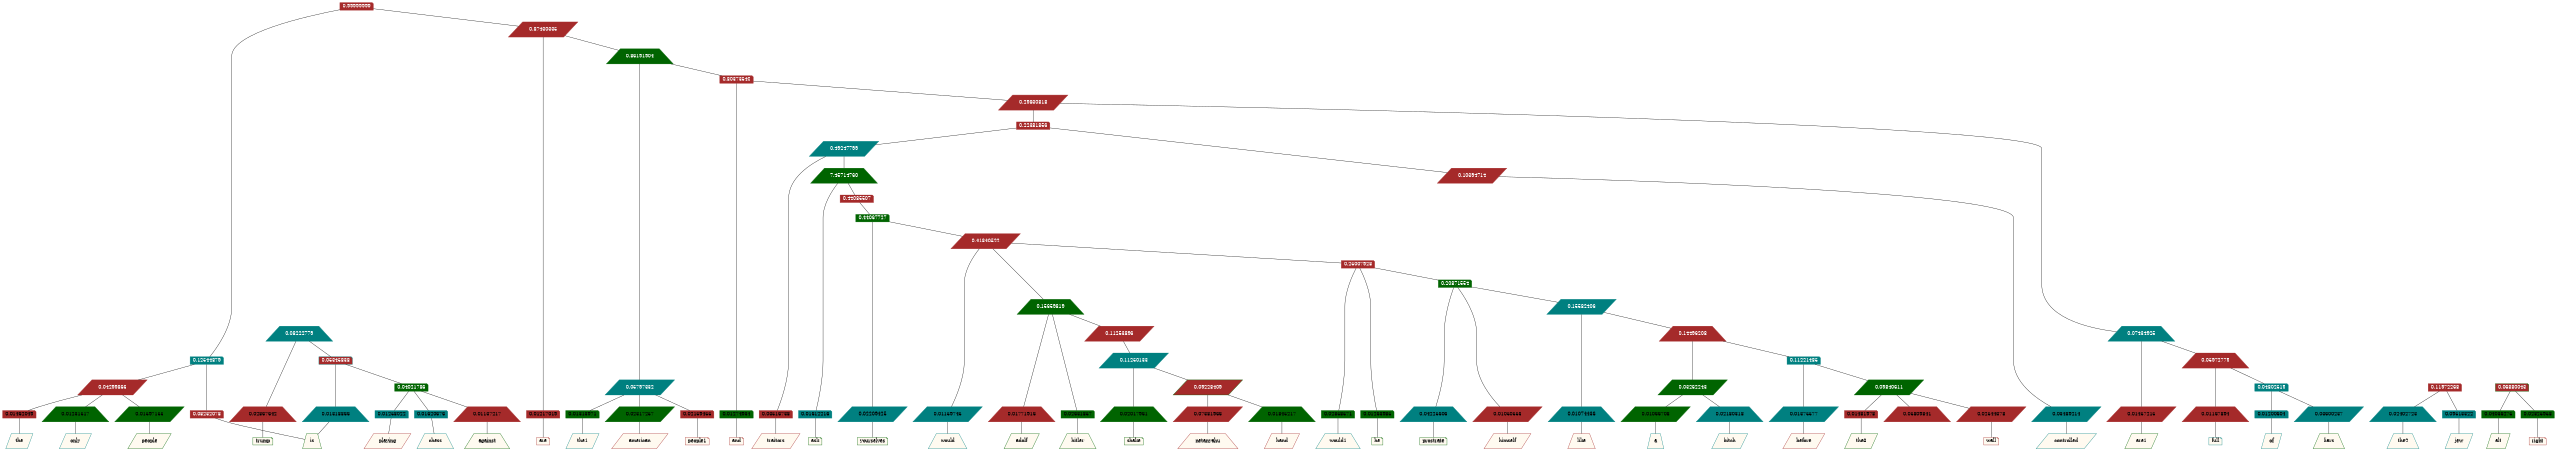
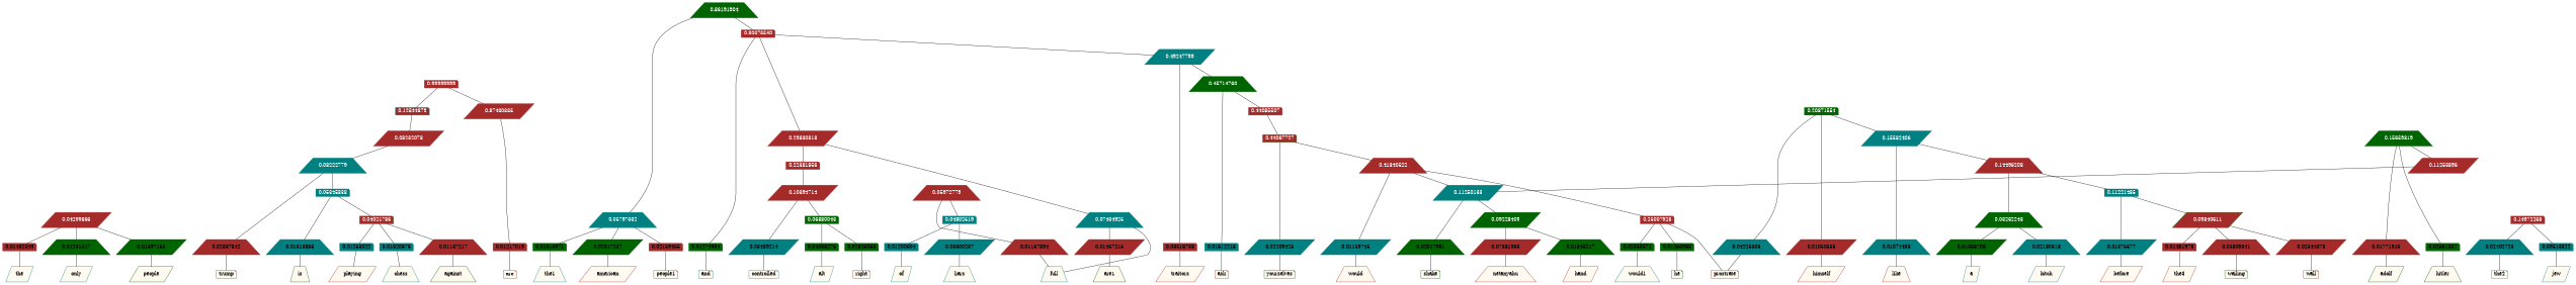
  graph {
    node [color=brown format=png nodesep=0.001 ordering=out overlap_scaling=0.01 ranksep=0.001 shape=note style=filled]
    n1 [color=teal fillcolor=floralwhite height=0.15 label=the shape=parallelogram style="filled,solid" width=0.15]
    n2 [color=teal fillcolor=floralwhite height=0.15 label=only shape=parallelogram style="filled,solid" width=0.15]
    n3 [color=darkgreen fillcolor=floralwhite height=0.15 label=people shape=parallelogram style="filled,solid" width=0.15]
-   n4 [color=darkgreen fillcolor=floralwhite height=0.15 label=trump style="filled,solid" width=0.15]
+   n4 [fillcolor=floralwhite height=0.15 label=trump style="filled,solid" width=0.15]
    n5 [color=darkgreen fillcolor=floralwhite height=0.15 label=is shape=trapezium style="filled,solid" width=0.15]
    n6 [fillcolor=floralwhite height=0.15 label=playing shape=parallelogram style="filled,solid" width=0.15]
    n7 [color=teal fillcolor=floralwhite height=0.15 label=chess shape=trapezium style="filled,solid" width=0.15]
    n8 [color=darkgreen fillcolor=floralwhite height=0.15 label=against shape=trapezium style="filled,solid" width=0.15]
    n9 [fillcolor=floralwhite height=0.15 label=are style="filled,solid" width=0.15]
-   n10 [color=teal fillcolor=floralwhite height=0.15 label=the1 shape=parallelogram style="filled,solid" width=0.15]
+   n10 [color=teal fillcolor=floralwhite height=0.15 label=the1 shape=trapezium style="filled,solid" width=0.15]
    n11 [fillcolor=floralwhite height=0.15 label=american shape=parallelogram style="filled,solid" width=0.15]
    n12 [fillcolor=floralwhite height=0.15 label=people1 style="filled,solid" width=0.15]
-   n13 [color=teal fillcolor=floralwhite height=0.15 label=the2 shape=trapezium style="filled,solid" width=0.15]
+   n13 [color=teal fillcolor=floralwhite height=0.15 label=the2 style="filled,solid" width=0.15]
    n14 [color=teal fillcolor=floralwhite height=0.15 label=jew shape=parallelogram style="filled,solid" width=0.15]
-   n15 [color=teal fillcolor=floralwhite height=0.15 label=controlled shape=parallelogram style="filled,solid" width=0.15]
-   n16 [color=darkgreen fillcolor=floralwhite height=0.15 label=alt shape=parallelogram style="filled,solid" width=0.15]
+   n15 [color=teal fillcolor=floralwhite height=0.15 label=controlled style="filled,solid" width=0.15]
+   n16 [color=teal fillcolor=floralwhite height=0.15 label=alt shape=parallelogram style="filled,solid" width=0.15]
    n17 [fillcolor=floralwhite height=0.15 label=right style="filled,solid" width=0.15]
-   n18 [color=darkgreen fillcolor=floralwhite height=0.15 label=are1 shape=parallelogram style="filled,solid" width=0.15]
-   n19 [color=teal fillcolor=floralwhite height=0.15 label=full style="filled,solid" width=0.15]
+   n18 [color=darkgreen fillcolor=floralwhite height=0.15 label=are1 shape=trapezium style="filled,solid" width=0.15]
+   n19 [color=teal fillcolor=floralwhite height=0.15 label=full shape=trapezium style="filled,solid" width=0.15]
    n20 [color=teal fillcolor=floralwhite height=0.15 label=of shape=parallelogram style="filled,solid" width=0.15]
-   n21 [color=darkgreen fillcolor=floralwhite height=0.15 label=liars shape=trapezium style="filled,solid" width=0.15]
-   n22 [fillcolor=floralwhite height=0.15 label=and style="filled,solid" width=0.15]
+   n21 [color=teal fillcolor=floralwhite height=0.15 label=liars shape=trapezium style="filled,solid" width=0.15]
+   n22 [color=teal fillcolor=floralwhite height=0.15 label=and style="filled,solid" width=0.15]
    n23 [fillcolor=floralwhite height=0.15 label=traitors shape=parallelogram style="filled,solid" width=0.15]
-   n24 [color=darkgreen fillcolor=floralwhite height=0.15 label=ask style="filled,solid" width=0.15]
+   n24 [fillcolor=floralwhite height=0.15 label=ask style="filled,solid" width=0.15]
    n25 [color=darkgreen fillcolor=floralwhite height=0.15 label=yourselves style="filled,solid" width=0.15]
-   n26 [color=teal fillcolor=floralwhite height=0.15 label=would shape=trapezium style="filled,solid" width=0.15]
+   n26 [fillcolor=floralwhite height=0.15 label=would shape=trapezium style="filled,solid" width=0.15]
    n27 [color=darkgreen fillcolor=floralwhite height=0.15 label=adolf shape=parallelogram style="filled,solid" width=0.15]
    n28 [color=darkgreen fillcolor=floralwhite height=0.15 label=hitler shape=trapezium style="filled,solid" width=0.15]
    n29 [color=darkgreen fillcolor=floralwhite height=0.15 label=shake style="filled,solid" width=0.15]
    n30 [fillcolor=floralwhite height=0.15 label=netanyahu shape=trapezium style="filled,solid" width=0.15]
    n31 [fillcolor=floralwhite height=0.15 label=hand shape=parallelogram style="filled,solid" width=0.15]
    n32 [color=teal fillcolor=floralwhite height=0.15 label=would1 shape=trapezium style="filled,solid" width=0.15]
    n33 [color=darkgreen fillcolor=floralwhite height=0.15 label=he style="filled,solid" width=0.15]
-   n34 [color=darkgreen fillcolor=floralwhite height=0.15 label=prostrate style="filled,solid" width=0.15]
+   n34 [fillcolor=floralwhite height=0.15 label=prostrate style="filled,solid" width=0.15]
    n35 [fillcolor=floralwhite height=0.15 label=himself shape=parallelogram style="filled,solid" width=0.15]
    n36 [fillcolor=floralwhite height=0.15 label=like shape=trapezium style="filled,solid" width=0.15]
-   n37 [color=teal fillcolor=floralwhite height=0.15 label=a shape=trapezium style="filled,solid" width=0.15]
+   n37 [color=teal fillcolor=floralwhite height=0.15 label=a shape=parallelogram style="filled,solid" width=0.15]
    n38 [color=teal fillcolor=floralwhite height=0.15 label=bitch shape=parallelogram style="filled,solid" width=0.15]
    n39 [fillcolor=floralwhite height=0.15 label=before shape=parallelogram style="filled,solid" width=0.15]
-   n40 [color=darkgreen fillcolor=floralwhite height=0.15 label=the3 shape=parallelogram style="filled,solid" width=0.15]
+   n40 [fillcolor=floralwhite height=0.15 label=the3 shape=parallelogram style="filled,solid" width=0.15]
+   n41 [color=darkgreen fillcolor=floralwhite height=0.15 label=wailing style="filled,solid" width=0.15]
    n42 [fillcolor=floralwhite height=0.15 label=wall style="filled,solid" width=0.15]
    n43 [fontcolor=black height=0.15 label=0.01462049 width=0.15]
    n44 [color=darkgreen fontcolor=black height=0.15 label=0.01231517 shape=trapezium width=0.15]
    n45 [color=darkgreen fontcolor=black height=0.15 label=0.01597155 shape=parallelogram width=0.15]
    n46 [fontcolor=black height=0.15 label=0.02867642 shape=trapezium width=0.15]
    n47 [color=teal fontcolor=black height=0.15 label=0.01318866 shape=trapezium width=0.15]
    n48 [color=teal fontcolor=black height=0.15 label=0.01258022 width=0.15]
    n49 [color=teal fontcolor=black height=0.15 label=0.01620676 width=0.15]
    n50 [fontcolor=black height=0.15 label=0.01137217 shape=trapezium width=0.15]
    n51 [fontcolor=black height=0.15 label=0.01217019 width=0.15]
    n52 [color=darkgreen fontcolor=black height=0.15 label=0.01313971 width=0.15]
    n53 [color=darkgreen fontcolor=black height=0.15 label=0.02317257 shape=parallelogram width=0.15]
    n54 [fontcolor=black height=0.15 label=0.02159455 width=0.15]
    n55 [color=teal fontcolor=black height=0.15 label=0.02402723 shape=trapezium width=0.15]
    n56 [color=teal fontcolor=black height=0.15 label=0.09513322 width=0.15]
    n57 [color=teal fontcolor=black height=0.15 label=0.03489214 shape=parallelogram width=0.15]
    n58 [color=darkgreen fontcolor=black height=0.15 label=0.04036275 width=0.15]
    n59 [color=darkgreen fontcolor=black height=0.15 label=0.02825958 width=0.15]
    n60 [fontcolor=black height=0.15 label=0.01457215 shape=parallelogram width=0.15]
    n61 [fontcolor=black height=0.15 label=0.01167894 shape=trapezium width=0.15]
    n62 [color=teal fontcolor=black height=0.15 label=0.01200604 width=0.15]
    n63 [color=teal fontcolor=black height=0.15 label=0.03600237 shape=parallelogram width=0.15]
    n64 [color=darkgreen fontcolor=black height=0.15 label=0.01274934 width=0.15]
    n65 [fontcolor=black height=0.15 label=0.03516738 width=0.15]
    n66 [color=teal fontcolor=black height=0.15 label=0.01612216 width=0.15]
    n67 [color=teal fontcolor=black height=0.15 label=0.02209425 shape=parallelogram width=0.15]
    n68 [color=teal fontcolor=black height=0.15 label=0.01159745 shape=parallelogram width=0.15]
    n69 [fontcolor=black height=0.15 label=0.01771916 shape=trapezium width=0.15]
    n70 [color=darkgreen fontcolor=black height=0.15 label=0.02631857 width=0.15]
    n71 [color=darkgreen fontcolor=black height=0.15 label=0.02017961 shape=trapezium width=0.15]
    n72 [fontcolor=black height=0.15 label=0.07381966 shape=parallelogram width=0.15]
    n73 [color=darkgreen fontcolor=black height=0.15 label=0.01845217 shape=trapezium width=0.15]
    n74 [color=darkgreen fontcolor=black height=0.15 label=0.02858571 width=0.15]
    n75 [color=darkgreen fontcolor=black height=0.15 label=0.01263985 width=0.15]
    n76 [color=teal fontcolor=black height=0.15 label=0.04225606 shape=trapezium width=0.15]
    n77 [fontcolor=black height=0.15 label=0.01050556 shape=parallelogram width=0.15]
    n78 [color=teal fontcolor=black height=0.15 label=0.01074436 shape=trapezium width=0.15]
    n79 [color=darkgreen fontcolor=black height=0.15 label=0.01066708 shape=parallelogram width=0.15]
    n80 [color=teal fontcolor=black height=0.15 label=0.02180318 shape=trapezium width=0.15]
    n81 [color=teal fontcolor=black height=0.15 label=0.01375577 shape=parallelogram width=0.15]
    n82 [fontcolor=black height=0.15 label=0.01481978 width=0.15]
    n83 [fontcolor=black height=0.15 label=0.05809841 shape=trapezium width=0.15]
    n84 [fontcolor=black height=0.15 label=0.02544378 shape=parallelogram width=0.15]
    n85 [fontcolor=grey99 height=0.15 label=0.99999999 width=0.15]
-   n86 [color=teal fontcolor=grey99 height=0.15 label=0.12544879 width=0.15]
+   n86 [color=teal fontcolor=grey99 height=0.15 label=0.12544879 width=0.15 fillcolor=brown]
    n87 [fontcolor=grey99 height=0.15 label=0.87430335 shape=parallelogram width=0.15]
    n88 [fontcolor=grey99 height=0.15 label=0.04299866 shape=parallelogram width=0.15]
-   n89 [fontcolor=grey99 height=0.15 label=0.08232078 width=0.15]
+   n89 [fontcolor=grey99 height=0.15 label=0.08232078 shape=parallelogram width=0.15]
    n90 [color=darkgreen fontcolor=grey99 height=0.15 label=0.86191904 shape=trapezium width=0.15]
    n91 [color=teal fontcolor=grey99 height=0.15 label=0.08222779 shape=trapezium width=0.15]
-   n92 [color=teal fontcolor=grey99 height=0.15 label=0.05797332 shape=parallelogram width=0.15]
+   n92 [color=teal fontcolor=grey99 height=0.15 label=0.05797332 shape=trapezium width=0.15]
    n93 [fontcolor=grey99 height=0.15 label=0.80373540 width=0.15]
-   n94 [color=teal fontcolor=grey99 height=0.15 label=0.05345838 width=0.15 fillcolor=brown]
+   n94 [color=teal fontcolor=grey99 height=0.15 label=0.05345838 width=0.15]
    n95 [fontcolor=grey99 height=0.15 label=0.29830818 shape=parallelogram width=0.15]
    n96 [color=teal fontcolor=grey99 height=0.15 label=0.49247799 shape=parallelogram width=0.15]
-   n97 [color=darkgreen fontcolor=grey99 height=0.15 label=0.04021786 width=0.15]
+   n97 [color=darkgreen fontcolor=grey99 height=0.15 label=0.04021786 width=0.15 fillcolor=brown]
    n98 [fontcolor=grey99 height=0.15 label=0.22381856 width=0.15]
    n99 [color=teal fontcolor=grey99 height=0.15 label=0.07434925 shape=trapezium width=0.15]
-   n100 [color=darkgreen fontcolor=grey99 height=0.15 label=7.45714760 shape=trapezium width=0.15]
+   n100 [color=darkgreen fontcolor=grey99 height=0.15 label=0.45714760 shape=trapezium width=0.15]
    n101 [fontcolor=grey99 height=0.15 label=0.10394714 shape=parallelogram width=0.15]
    n102 [fontcolor=grey99 height=0.15 label=0.05972779 shape=trapezium width=0.15]
    n103 [fontcolor=grey99 height=0.15 label=0.44085507 width=0.15]
-   n104 [fontcolor=grey99 height=0.15 label=0.11972268 width=0.15]
-   n105 [color=darkgreen fontcolor=grey99 height=0.15 label=0.06880043 width=0.15 fillcolor=brown]
+   n104 [fontcolor=grey99 height=0.15 label=0.14972268 width=0.15]
+   n105 [color=darkgreen fontcolor=grey99 height=0.15 label=0.06880043 width=0.15]
    n106 [color=teal fontcolor=grey99 height=0.15 label=0.04802519 width=0.15]
-   n107 [color=darkgreen fontcolor=grey99 height=0.15 label=0.44067727 width=0.15]
-   n108 [fontcolor=grey99 height=0.15 label=0.41840522 shape=parallelogram width=0.15]
+   n107 [color=darkgreen fontcolor=grey99 height=0.15 label=0.44067727 width=0.15 fillcolor=brown]
+   n108 [fontcolor=grey99 height=0.15 label=0.41840522 shape=trapezium width=0.15]
    n109 [color=darkgreen fontcolor=grey99 height=0.15 label=0.15659819 shape=trapezium width=0.15]
    n110 [fontcolor=grey99 height=0.15 label=0.25007928 width=0.15]
    n111 [fontcolor=grey99 height=0.15 label=0.11253896 shape=parallelogram width=0.15]
    n112 [color=darkgreen fontcolor=grey99 height=0.15 label=0.20871554 width=0.15]
    n113 [color=teal fontcolor=grey99 height=0.15 label=0.11250133 shape=parallelogram width=0.15]
    n114 [color=teal fontcolor=grey99 height=0.15 label=0.15582406 shape=parallelogram width=0.15]
-   n115 [color=darkgreen fontcolor=grey99 height=0.15 label=0.09228409 shape=parallelogram width=0.15 fillcolor=brown]
+   n115 [color=darkgreen fontcolor=grey99 height=0.15 label=0.09228409 shape=parallelogram width=0.15]
    n116 [fontcolor=grey99 height=0.15 label=0.14496208 shape=trapezium width=0.15]
-   n117 [color=darkgreen fontcolor=grey99 height=0.15 label=0.03262243 shape=parallelogram width=0.15]
+   n117 [color=darkgreen fontcolor=grey99 height=0.15 label=0.03262243 shape=trapezium width=0.15]
    n118 [color=teal fontcolor=grey99 height=0.15 label=0.11221485 width=0.15]
-   n119 [color=darkgreen fontcolor=grey99 height=0.15 label=0.09840611 shape=parallelogram width=0.15]
+   n119 [color=darkgreen fontcolor=grey99 height=0.15 label=0.09840611 shape=parallelogram width=0.15 fillcolor=brown]
    subgraph sub_1 {
      rank=same
      n1
      n2
      n3
      n4
      n5
      n6
      n7
      n8
      n9
      n10
      n11
      n12
      n13
      n14
      n15
      n16
      n17
      n18
      n19
      n20
      n21
      n22
      n23
      n24
      n25
      n26
      n27
      n28
      n29
      n30
      n31
      n32
      n33
      n34
      n35
      n36
      n37
      n38
      n39
      n40
+     n41
      n42
    }
    subgraph sub_2 {
      rank=same
      n43
      n44
      n45
      n46
      n47
      n48
      n49
      n50
      n51
      n52
      n53
      n54
      n55
      n56
      n57
      n58
      n59
      n60
      n61
      n62
      n63
      n64
      n65
      n66
      n67
      n68
      n69
      n70
      n71
      n72
      n73
      n74
      n75
      n76
      n77
      n78
      n79
      n80
      n81
      n82
      n83
      n84
    }
    n43 -- n1
    n44 -- n2
    n45 -- n3
    n46 -- n4
    n47 -- n5
    n48 -- n6
    n49 -- n7
    n50 -- n8
    n51 -- n9
    n52 -- n10
    n53 -- n11
    n54 -- n12
    n55 -- n13
    n56 -- n14
    n57 -- n15
    n58 -- n16
    n59 -- n17
    n60 -- n18
    n61 -- n19
    n62 -- n20
    n63 -- n21
    n64 -- n22
    n65 -- n23
    n66 -- n24
    n67 -- n25
    n68 -- n26
    n69 -- n27
    n70 -- n28
    n71 -- n29
    n72 -- n30
    n73 -- n31
    n74 -- n32
    n75 -- n33
    n76 -- n34
    n77 -- n35
    n78 -- n36
    n79 -- n37
    n80 -- n38
    n81 -- n39
    n82 -- n40
+   n83 -- n41
    n84 -- n42
    n85 -- n86
    n85 -- n87
-   n86 -- n88
    n86 -- n89
    n87 -- n51
-   n87 -- n90
    n88 -- n43
    n88 -- n44
    n88 -- n45
-   n89 -- n5
+   n89 -- n91
    n90 -- n92
    n90 -- n93
    n91 -- n46
    n91 -- n94
    n92 -- n52
    n92 -- n53
    n92 -- n54
    n93 -- n64
    n93 -- n95
-   n98 -- n96
+   n93 -- n96
    n94 -- n47
    n94 -- n97
    n95 -- n98
    n95 -- n99
    n96 -- n65
    n96 -- n100
    n97 -- n48
    n97 -- n49
    n97 -- n50
    n98 -- n101
    n99 -- n60
-   n99 -- n102
+   n99 -- n19
    n100 -- n66
    n100 -- n103
    n101 -- n57
+   n101 -- n105
    n102 -- n61
    n102 -- n106
    n103 -- n107
    n104 -- n55
    n104 -- n56
    n105 -- n58
    n105 -- n59
    n106 -- n62
    n106 -- n63
    n107 -- n67
    n107 -- n108
    n108 -- n68
-   n108 -- n109
+   n108 -- n113
    n108 -- n110
    n109 -- n69
    n109 -- n70
    n109 -- n111
    n110 -- n74
    n110 -- n75
-   n110 -- n112
+   n110 -- n34
    n111 -- n113
    n112 -- n76
    n112 -- n77
    n112 -- n114
    n113 -- n71
    n113 -- n115
    n114 -- n78
    n114 -- n116
    n115 -- n72
    n115 -- n73
    n116 -- n117
    n116 -- n118
    n117 -- n79
    n117 -- n80
    n118 -- n81
    n118 -- n119
    n119 -- n82
    n119 -- n83
    n119 -- n84
  }
